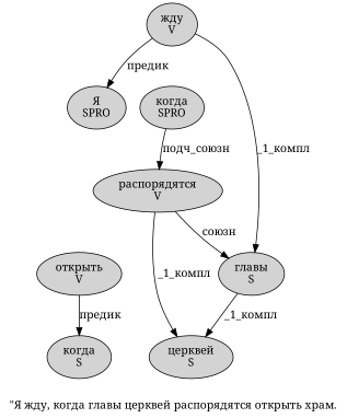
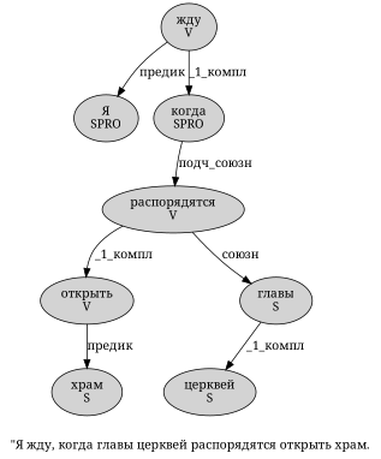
  digraph {
    fontname="Noto Serif"
    label="\"Я жду, когда главы церквей распорядятся открыть храм."
    node [fillcolor=lightgray fontname="Noto Serif" penwidth=1 shape=ellipse style=filled]
    edge [fontname="Noto Serif"]
    n1 [label="Я\nSPRO"]
    n2 [label="жду\nV"]
    n3 [label="когда\nSPRO"]
    n4 [label="распорядятся\nV"]
    n5 [label="главы\nS"]
    n6 [label="открыть\nV"]
    n7 [label="церквей\nS"]
-   n8 [label="когда\nS"]
+   n8 [label="храм\nS"]
    n2 -> n1 [label="предик"]
-   n2 -> n5 [label="_1_компл"]
+   n2 -> n3 [label="_1_компл"]
    n3 -> n4 [label="подч_союзн"]
    n4 -> n5 [label="союзн"]
-   n4 -> n7 [label="_1_компл"]
+   n4 -> n6 [label="_1_компл"]
    n5 -> n7 [label="_1_компл"]
    n6 -> n8 [label="предик"]
  }
